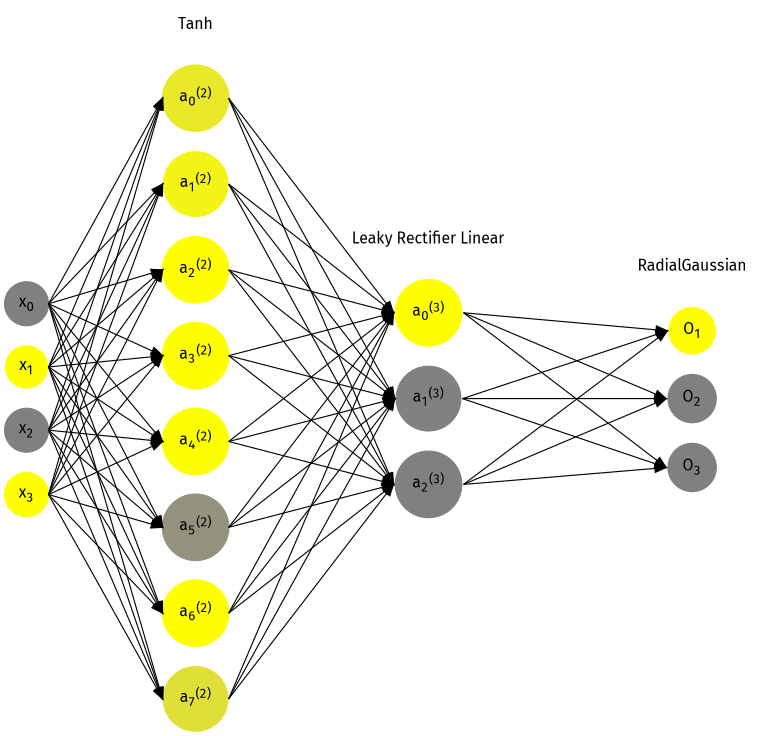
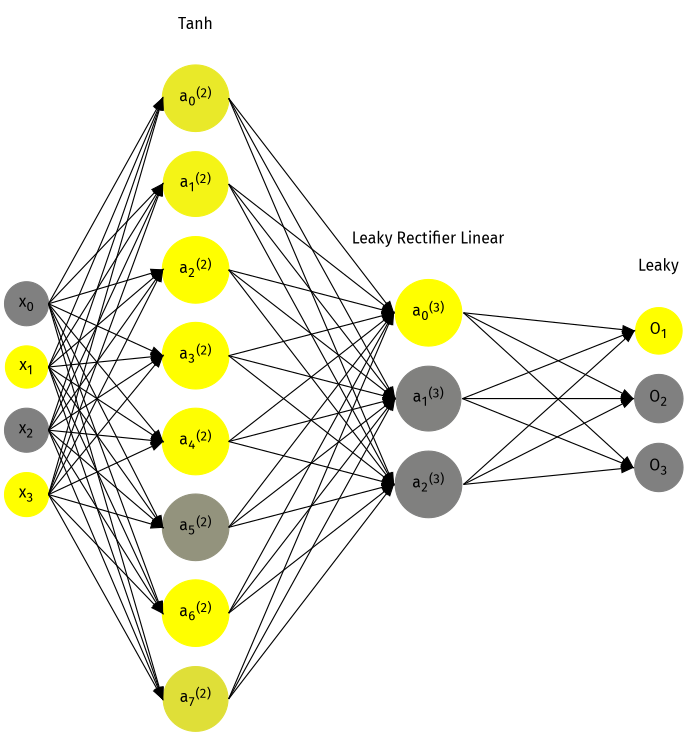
  digraph {
    rankdir=LR
    ranksep=1.4
    splines=false
    fontname="Fira Sans"
    node [color="0.1667, 0.0, 0.5" fillcolor="0.1667, 0.0, 0.5" shape=circle style=filled fontname="Fira Sans"]
    edge [headport=w style=solid tailport=e fontname="Fira Sans"]
    n1 [label=<x<sub>0</sub>>]
    n2 [color="0.1667, 1.0, 1.0" fillcolor="0.1667, 1.0, 1.0" label=<x<sub>1</sub>>]
    n3 [label=<x<sub>2</sub>>]
    n4 [color="0.1667, 1.0, 1.0" fillcolor="0.1667, 1.0, 1.0" label=<x<sub>3</sub>>]
    n5 [color="0.1667, 0.823180, 0.911590" fillcolor="0.1667, 0.823180, 0.911590" label=<a<sub>0</sub><sup>(2)</sup>>]
    n6 [color="0.1667, 0.907830, 0.953915" fillcolor="0.1667, 0.907830, 0.953915" label=<a<sub>1</sub><sup>(2)</sup>>]
    n7 [color="0.1667, 0.999366, 0.999683" fillcolor="0.1667, 0.999366, 0.999683" label=<a<sub>2</sub><sup>(2)</sup>>]
    n8 [color="0.1667, 0.997778, 0.998889" fillcolor="0.1667, 0.997778, 0.998889" label=<a<sub>3</sub><sup>(2)</sup>>]
    n9 [color="0.1667, 0.990258, 0.995129" fillcolor="0.1667, 0.990258, 0.995129" label=<a<sub>4</sub><sup>(2)</sup>>]
    n10 [color="0.1667, 0.152535, 0.576267" fillcolor="0.1667, 0.152535, 0.576267" label=<a<sub>5</sub><sup>(2)</sup>>]
    n11 [color="0.1667, 0.999878, 0.999939" fillcolor="0.1667, 0.999878, 0.999939" label=<a<sub>6</sub><sup>(2)</sup>>]
    n12 [color="0.1667, 0.746925, 0.873463" fillcolor="0.1667, 0.746925, 0.873463" label=<a<sub>7</sub><sup>(2)</sup>>]
    n13 [color="0.1667, 4.779286, 2.889643" fillcolor="0.1667, 4.779286, 2.889643" label=<a<sub>0</sub><sup>(3)</sup>>]
    n14 [color="0.1667, 0.009408, 0.504704" fillcolor="0.1667, 0.009408, 0.504704" label=<a<sub>1</sub><sup>(3)</sup>>]
    n15 [color="0.1667, 0.004830, 0.502415" fillcolor="0.1667, 0.004830, 0.502415" label=<a<sub>2</sub><sup>(3)</sup>>]
    n16 [color="0.1667, 1.0, 1.0" fillcolor="0.1667, 1.0, 1.0" label=<O<sub>1</sub>>]
    n17 [label=<O<sub>2</sub>>]
    n18 [label=<O<sub>3</sub>>]
    n19 [label=Tanh shape=plaintext color="" fillcolor="" style=""]
    n20 [label="Leaky Rectifier Linear" shape=plaintext color="" fillcolor="" style=""]
-   n21 [label=RadialGaussian shape=plaintext color="" fillcolor="" style=""]
+   n21 [label=Leaky shape=plaintext color="" fillcolor="" style=""]
    subgraph sub_1 {
      n1
    }
    subgraph sub_2 {
      n2
    }
    subgraph sub_3 {
      n3
    }
    subgraph sub_4 {
      n4
    }
    subgraph sub_5 {
      n5
    }
    subgraph sub_6 {
      n6
    }
    subgraph sub_7 {
      n7
    }
    subgraph sub_8 {
      n8
    }
    subgraph sub_9 {
      n9
    }
    subgraph sub_10 {
      n10
    }
    subgraph sub_11 {
      n11
    }
    subgraph sub_12 {
      n12
    }
    subgraph sub_13 {
      n13
    }
    subgraph sub_14 {
      n14
    }
    subgraph sub_15 {
      n15
    }
    subgraph sub_16 {
      n16
    }
    subgraph sub_17 {
      n17
    }
    subgraph sub_18 {
      n18
    }
    subgraph sub_19 {
      rank=same
      n1
      n2
      n3
      n4
    }
    subgraph sub_20 {
      rank=same
      n5
      n6
      n7
      n8
      n9
      n10
      n11
      n12
    }
    subgraph sub_21 {
      rank=same
      n13
      n14
      n15
    }
    subgraph sub_22 {
      rank=same
      n16
      n17
      n18
    }
    subgraph sub_23 {
      rank=same
      n5
      n19
    }
    subgraph sub_24 {
      rank=same
      n13
      n20
    }
    subgraph sub_25 {
      rank=same
      n16
      n21
    }
    n1 -> n2 [style=invis]
    n1 -> n5
    n1 -> n6
    n1 -> n7
    n1 -> n8
    n1 -> n9
    n1 -> n10
    n1 -> n11
    n1 -> n12
    n2 -> n3 [style=invis]
    n2 -> n5
    n2 -> n6
    n2 -> n7
    n2 -> n8
    n2 -> n9
    n2 -> n10
    n2 -> n11
    n2 -> n12
    n3 -> n4 [style=invis]
    n3 -> n5
    n3 -> n6
    n3 -> n7
    n3 -> n8
    n3 -> n9
    n3 -> n10
    n3 -> n11
    n3 -> n12
    n4 -> n5
    n4 -> n6
    n4 -> n7
    n4 -> n8
    n4 -> n9
    n4 -> n10
    n4 -> n11
    n4 -> n12
    n5 -> n6 [style=invis]
    n5 -> n13
    n5 -> n14
    n5 -> n15
    n6 -> n7 [style=invis]
    n6 -> n13
    n6 -> n14
    n6 -> n15
    n7 -> n8 [style=invis]
    n7 -> n13
    n7 -> n14
    n7 -> n15
    n8 -> n9 [style=invis]
    n8 -> n13
    n8 -> n14
    n8 -> n15
    n9 -> n10 [style=invis]
    n9 -> n13
    n9 -> n14
    n9 -> n15
    n10 -> n11 [style=invis]
    n10 -> n13
    n10 -> n14
    n10 -> n15
    n11 -> n12 [style=invis]
    n11 -> n13
    n11 -> n14
    n11 -> n15
    n12 -> n13
    n12 -> n14
    n12 -> n15
    n13 -> n14 [style=invis]
    n13 -> n16
    n13 -> n17
    n13 -> n18
    n14 -> n15 [style=invis]
    n14 -> n16
    n14 -> n17
    n14 -> n18
    n15 -> n16
    n15 -> n17
    n15 -> n18
    n16 -> n17 [style=invis]
    n17 -> n18 [style=invis]
    n19 -> n5 [style=invis]
    n20 -> n13 [style=invis]
    n21 -> n16 [style=invis]
  }
